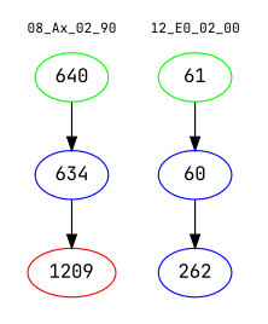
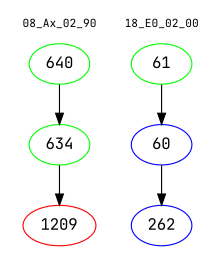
  digraph {
    fontname="JetBrains Mono"
    node [color=blue fontname="JetBrains Mono"]
    edge [color=black fontname="JetBrains Mono"]
    n1 [color=green label=640]
-   n2 [label=634]
+   n2 [color=green label=634]
    n3 [color=red label=1209]
    n4 [color=green label=61]
    n5 [label=60]
    n6 [label=262]
    subgraph cluster_1 {
      color=white
      fontsize=10
      label="08_Ax_02_90"
      n1
      n2
      n3
    }
    subgraph cluster_2 {
      color=white
      fontsize=10
-     label="12_E0_02_00"
+     label="18_E0_02_00"
      n4
      n5
      n6
    }
    n1 -> n2
    n2 -> n3
    n4 -> n5
    n5 -> n6
  }
